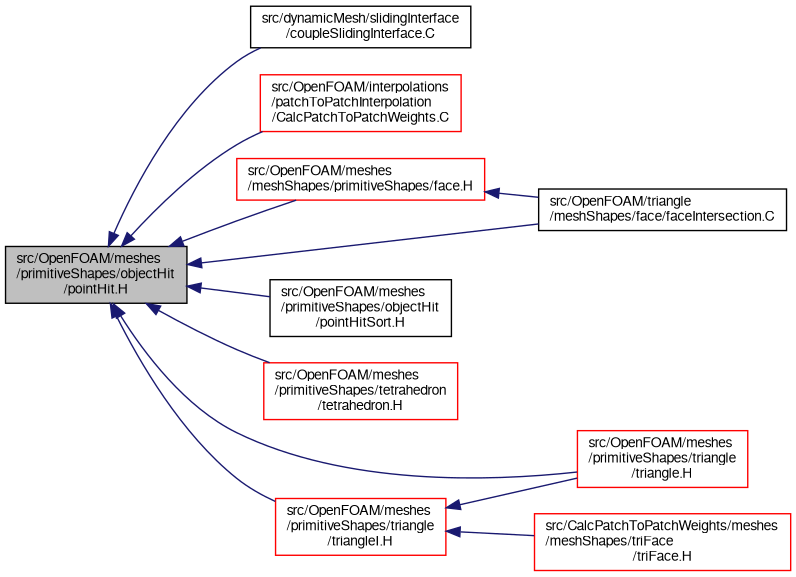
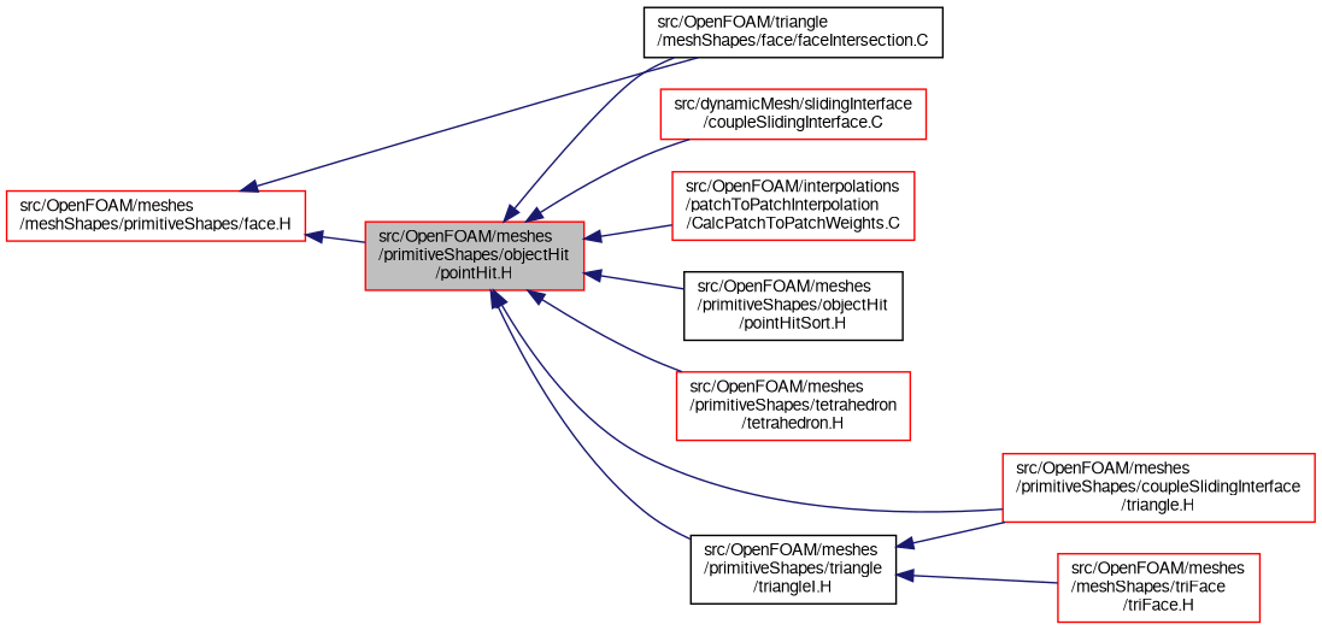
  digraph {
    rankdir=LR
    node [color=black fontname=FreeSans fontsize=10 shape=record]
    edge [color=midnightblue dir=back fontname=FreeSans fontsize=10 labelfontname=FreeSans labelfontsize=10 style=solid]
-   n1 [fillcolor=grey75 fontcolor=black height=0.2 label="src/OpenFOAM/meshes\l/primitiveShapes/objectHit\l/pointHit.H" style=filled width=0.4]
-   n2 [height=0.2 label="src/dynamicMesh/slidingInterface\l/coupleSlidingInterface.C" width=0.4]
+   n1 [color=red fillcolor=grey75 fontcolor=black height=0.2 label="src/OpenFOAM/meshes\l/primitiveShapes/objectHit\l/pointHit.H" style=filled width=0.4]
+   n2 [color=red height=0.2 label="src/dynamicMesh/slidingInterface\l/coupleSlidingInterface.C" width=0.4]
    n3 [color=red height=0.2 label="src/OpenFOAM/interpolations\l/patchToPatchInterpolation\l/CalcPatchToPatchWeights.C" width=0.4]
    n4 [color=red height=0.2 label="src/OpenFOAM/meshes\l/meshShapes/primitiveShapes/face.H" width=0.4]
    n5 [height=0.2 label="src/OpenFOAM/triangle\l/meshShapes/face/faceIntersection.C" width=0.4]
    n6 [height=0.2 label="src/OpenFOAM/meshes\l/primitiveShapes/objectHit\l/pointHitSort.H" width=0.4]
    n7 [color=red height=0.2 label="src/OpenFOAM/meshes\l/primitiveShapes/tetrahedron\l/tetrahedron.H" width=0.4]
-   n8 [color=red height=0.2 label="src/OpenFOAM/meshes\l/primitiveShapes/triangle\l/triangle.H" width=0.4]
-   n9 [color=red height=0.2 label="src/OpenFOAM/meshes\l/primitiveShapes/triangle\l/triangleI.H" width=0.4]
-   n10 [color=red height=0.2 label="src/CalcPatchToPatchWeights/meshes\l/meshShapes/triFace\l/triFace.H" width=0.4]
+   n8 [color=red height=0.2 label="src/OpenFOAM/meshes\l/primitiveShapes/coupleSlidingInterface\l/triangle.H" width=0.4]
+   n9 [height=0.2 label="src/OpenFOAM/meshes\l/primitiveShapes/triangle\l/triangleI.H" width=0.4]
+   n10 [color=red height=0.2 label="src/OpenFOAM/meshes\l/meshShapes/triFace\l/triFace.H" width=0.4]
    n1 -> n2
    n1 -> n3
-   n1 -> n4
+   n4 -> n1
    n1 -> n5
    n1 -> n6
    n1 -> n7
    n1 -> n8
    n1 -> n9
    n4 -> n5
    n9 -> n8
    n9 -> n10
  }
